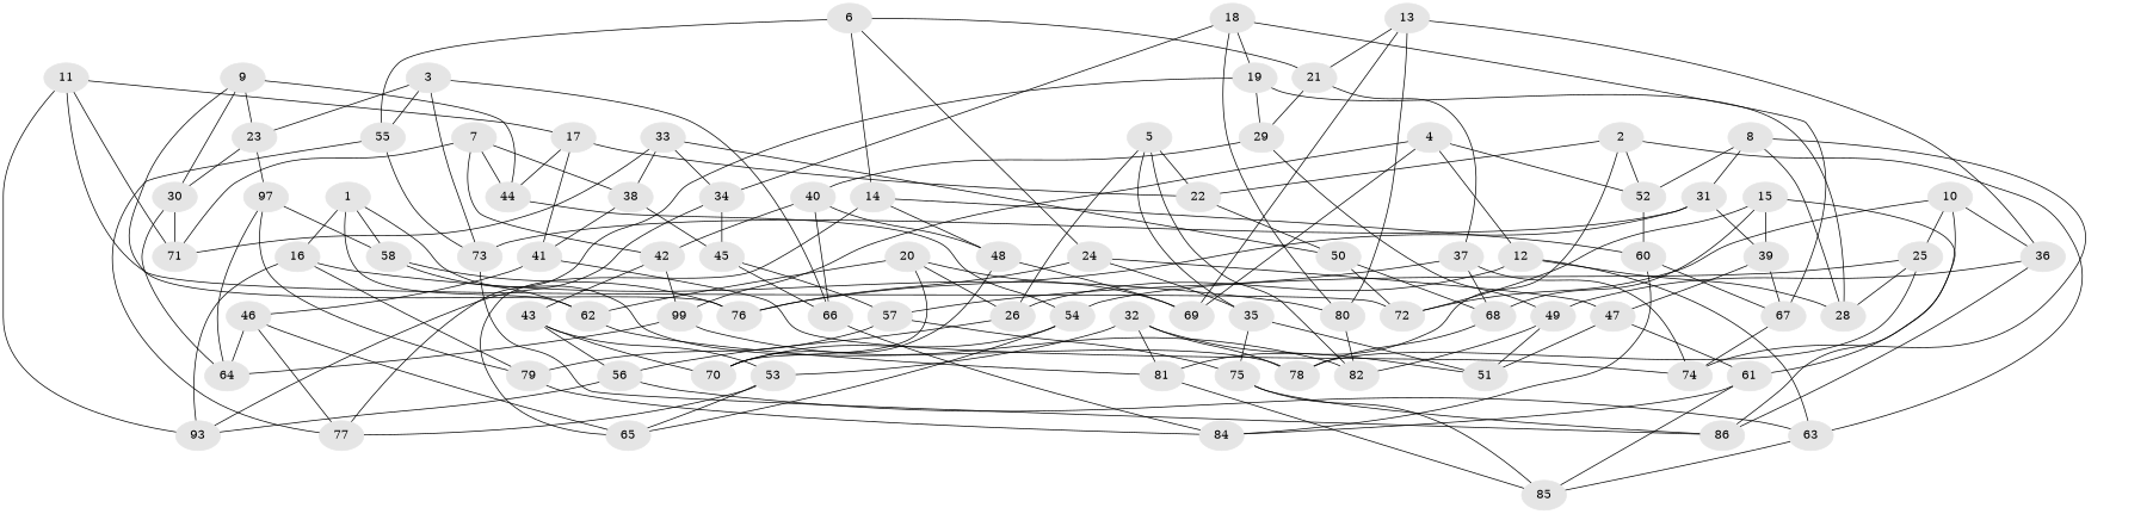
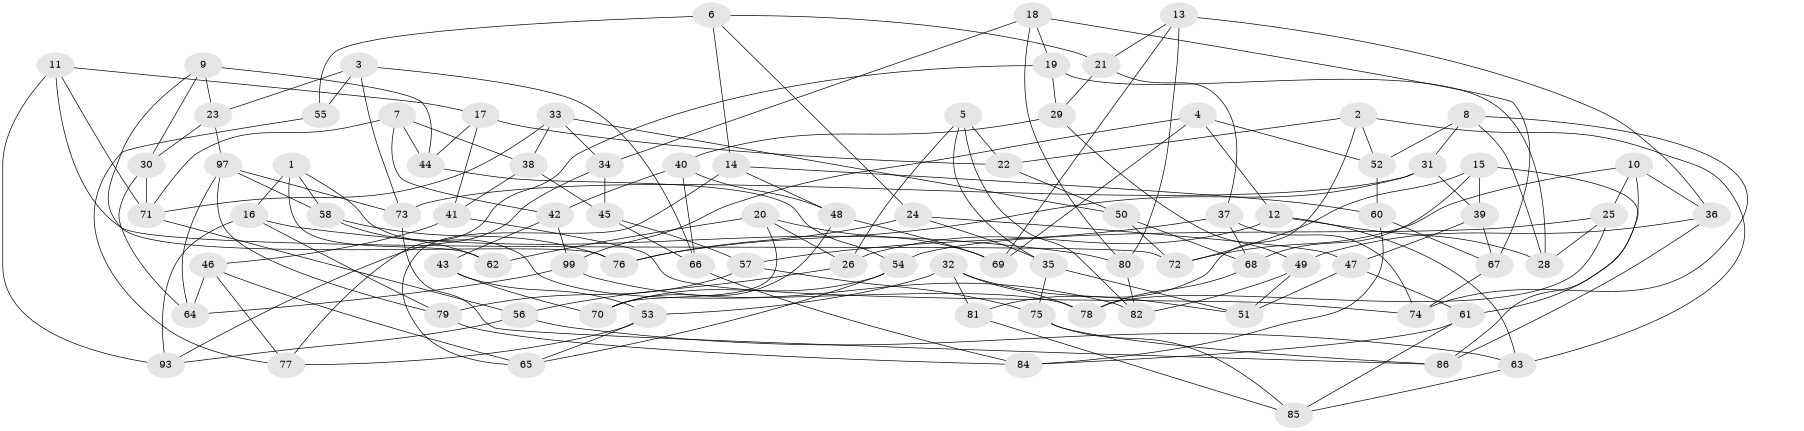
  graph {
    node [color=gray90 style=filled]
    1
    16
    58
    62
    78
    n6 [label=93]
    80
    79
    76
    81
    2
    22
    52
    63
    50
    60
    85
    3
    23
    55
    66
    73
    30
    n24 [label=97]
    77
    84
    86
    4
    12
    n30 [label=99]
    69
    26
    28
    82
    64
    5
    35
    56
    51
    75
    6
    14
    21
    24
    48
    65
    29
    37
    47
    7
    38
    42
    44
    71
    41
    45
    43
    54
    8
    31
    74
    39
    9
    10
    25
    36
    61
    72
    49
    11
    17
    13
    70
    67
    15
    68
    46
    18
    19
    34
    40
    20
    57
    32
    53
    33
    1 -- 16
    1 -- 58
    1 -- 62
    1 -- 78
    16 -- n6
    16 -- 80
    16 -- 79
    58 -- 62
    58 -- 76
-   62 -- 81
    80 -- 82
    79 -- 84
    81 -- 85
    2 -- 81
    2 -- 22
    2 -- 52
    2 -- 63
    22 -- 50
    52 -- 60
    63 -- 85
    50 -- 72
    50 -- 68
    60 -- 84
    60 -- 67
    3 -- 23
    3 -- 55
    3 -- 66
    3 -- 73
    23 -- 30
    23 -- n24
-   55 -- 73
+   n24 -- 73
    55 -- 77
    66 -- 84
    73 -- 86
    30 -- 64
    30 -- 71
    n24 -- 58
    n24 -- 79
    n24 -- 64
    4 -- 52
    4 -- 12
    4 -- n30
    4 -- 69
    12 -- 63
    12 -- 26
    12 -- 28
    n30 -- 82
    n30 -- 64
    26 -- 56
    5 -- 22
    5 -- 26
    5 -- 82
    5 -- 35
    35 -- 51
    35 -- 75
    56 -- n6
    56 -- 63
    75 -- 85
    75 -- 86
    6 -- 55
    6 -- 14
    6 -- 21
    6 -- 24
    14 -- 60
    14 -- 48
    14 -- 65
    21 -- 29
    21 -- 37
    24 -- 76
    24 -- 35
    24 -- 47
    48 -- 69
    48 -- 70
    29 -- 49
    29 -- 40
    37 -- 74
    37 -- 68
    37 -- 57
    47 -- 51
    47 -- 61
    7 -- 38
    7 -- 42
    7 -- 44
    7 -- 71
    38 -- 41
    38 -- 45
    42 -- n30
    42 -- 43
    44 -- 54
    41 -- 74
    41 -- 46
    45 -- 66
    45 -- 57
-   43 -- 56
+   71 -- 56
    43 -- 70
    43 -- 53
    54 -- 65
    54 -- 70
    8 -- 52
    8 -- 28
    8 -- 31
    8 -- 74
    31 -- 76
    31 -- 73
    31 -- 39
    39 -- 47
    39 -- 67
    9 -- 76
    9 -- 23
    9 -- 30
    9 -- 44
    10 -- 25
    10 -- 36
    10 -- 61
    10 -- 72
    25 -- 78
    25 -- 28
    25 -- 54
    36 -- 86
    36 -- 49
    61 -- 85
    61 -- 84
    49 -- 82
    49 -- 51
    11 -- n6
    11 -- 71
    11 -- 72
    11 -- 17
    17 -- 22
    17 -- 44
    17 -- 41
    13 -- 80
    13 -- 69
    13 -- 21
    13 -- 36
    67 -- 74
    15 -- 86
    15 -- 39
    15 -- 72
    15 -- 68
    68 -- 78
    46 -- 77
    46 -- 64
    46 -- 65
    18 -- 80
    18 -- 67
    18 -- 19
    18 -- 34
    19 -- 77
    19 -- 28
    19 -- 29
    34 -- n6
    34 -- 45
    40 -- 66
    40 -- 48
    40 -- 42
    20 -- 62
    20 -- 69
    20 -- 26
    20 -- 70
    57 -- 79
    57 -- 75
    32 -- 78
    32 -- 81
    32 -- 51
    32 -- 53
    53 -- 77
    53 -- 65
    33 -- 50
    33 -- 38
    33 -- 71
    33 -- 34
  }
